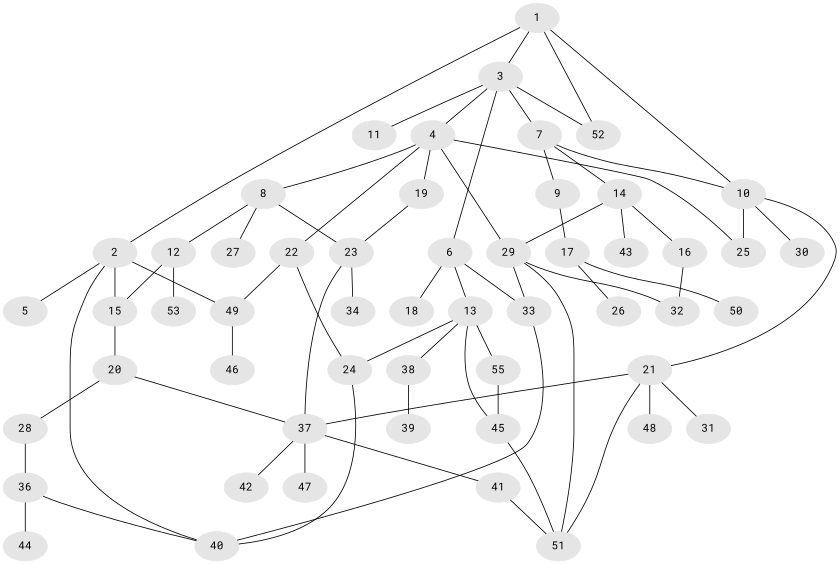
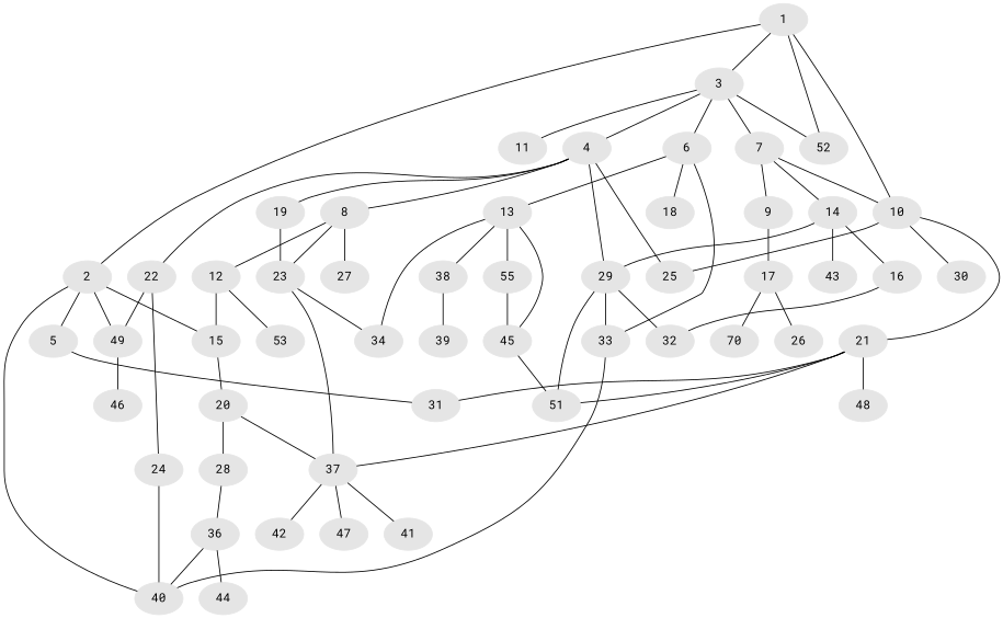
  graph {
    fontname="Roboto Mono"
    node [color=gray90 fontname="Roboto Mono" style=filled]
    edge [fontname="Roboto Mono"]
    1
    2
    3
    10
    52
    5
    15
    40
    49
    4
    6
    7
    11
    25
    21
    30
    31
    20
    46
    8
    19
    22
    29
    13
    18
    33
    14
    9
    16
    43
    12
    23
    27
    24
    32
    51
    n37 [label=55]
    38
    45
    17
    53
    37
    34
    26
-   50
+   50 [label=70]
    48
    39
    28
    36
    41
    42
    47
    44
    1 -- 2
    1 -- 3
    1 -- 10
    1 -- 52
    2 -- 5
    2 -- 15
    2 -- 40
    2 -- 49
    3 -- 52
    3 -- 4
    3 -- 6
    3 -- 7
    3 -- 11
    10 -- 25
    10 -- 21
    10 -- 30
+   5 -- 31
    15 -- 20
    49 -- 46
    4 -- 25
    4 -- 8
    4 -- 19
    4 -- 22
    4 -- 29
    6 -- 13
    6 -- 18
    6 -- 33
    7 -- 10
    7 -- 14
    7 -- 9
    21 -- 31
    21 -- 51
    21 -- 37
    21 -- 48
    20 -- 37
    20 -- 28
    8 -- 12
    8 -- 23
    8 -- 27
    19 -- 23
    22 -- 49
    22 -- 24
    29 -- 33
    29 -- 32
    29 -- 51
-   13 -- 24
+   13 -- 34
    13 -- n37
    13 -- 38
    13 -- 45
    33 -- 40
    14 -- 29
    14 -- 16
    14 -- 43
    9 -- 17
    16 -- 32
    12 -- 15
    12 -- 53
    23 -- 37
    23 -- 34
    24 -- 40
    n37 -- 45
    38 -- 39
    45 -- 51
    17 -- 26
    17 -- 50
    37 -- 41
    37 -- 42
    37 -- 47
    28 -- 36
    36 -- 40
    36 -- 44
-   41 -- 51
  }
